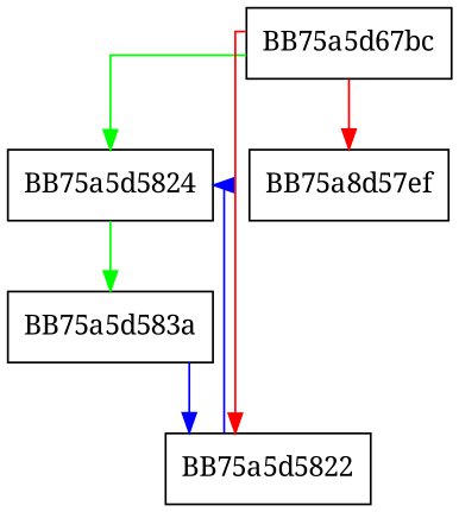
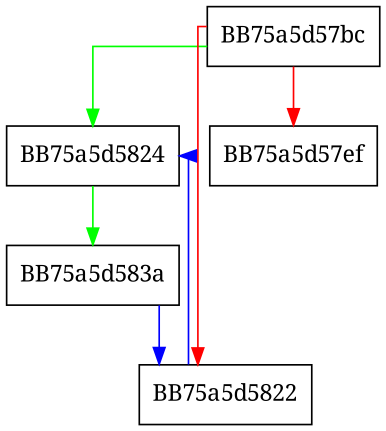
  digraph {
    fontname="Noto Serif"
    splines=ortho
    node [fontname="Noto Serif" shape=box]
    edge [color=green fontname="Noto Serif"]
-   BB75a5d57bc [label=BB75a5d67bc]
+   BB75a5d57bc
    BB75a5d5824
-   BB75a5d57ef [label=BB75a8d57ef]
+   BB75a5d57ef
    BB75a5d5822
    BB75a5d583a
    BB75a5d57bc -> BB75a5d5824
    BB75a5d57bc -> BB75a5d57ef [color=red]
    BB75a5d57bc -> BB75a5d5822 [color=red]
    BB75a5d5824 -> BB75a5d583a
    BB75a5d5822 -> BB75a5d5824 [color=blue]
    BB75a5d583a -> BB75a5d5822 [color=blue]
  }
